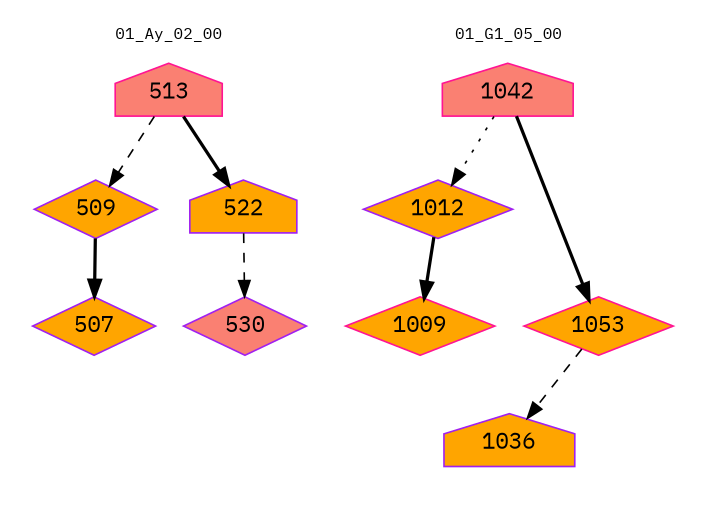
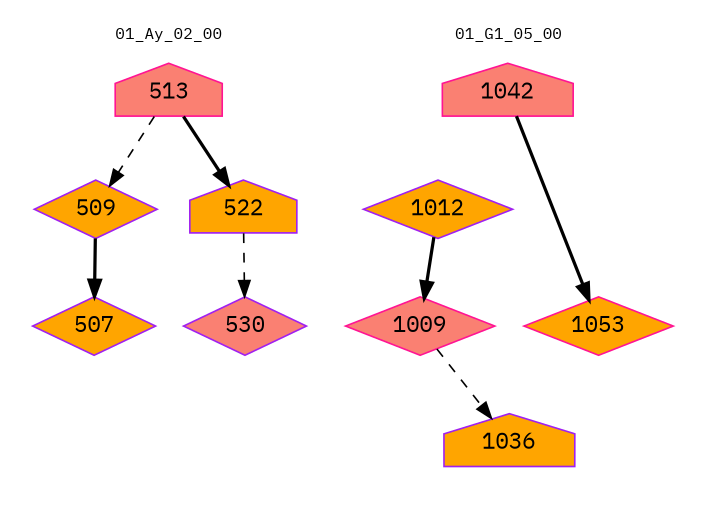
  digraph {
    fontname="IBM Plex Mono"
    node [color=purple fillcolor=orange fontname="IBM Plex Mono" shape=diamond style=filled]
    edge [color=black fontname="IBM Plex Mono" style=bold]
    n1 [color=deeppink fillcolor=salmon label=513 shape=house]
    n2 [label=509]
    n3 [label=522 shape=house]
    n4 [label=507]
    n5 [fillcolor=salmon label=530]
    n6 [color=deeppink fillcolor=salmon label=1042 shape=house]
    n7 [label=1012]
    n8 [color=deeppink label=1053]
-   n9 [color=deeppink label=1009]
+   n9 [color=deeppink fillcolor=salmon label=1009]
    n10 [label=1036 shape=house]
    subgraph cluster_1 {
      color=white
      fontsize=10
      label="01_Ay_02_00"
      n1
      n2
      n3
      n4
      n5
    }
    subgraph cluster_2 {
      color=white
      fontsize=10
      label="01_G1_05_00"
      n6
      n7
      n8
      n9
      n10
    }
    n1 -> n2 [style=dashed]
    n1 -> n3
    n2 -> n4
    n3 -> n5 [style=dashed]
-   n6 -> n7 [style=dotted]
    n6 -> n8
    n7 -> n9
-   n8 -> n10 [style=dashed]
+   n9 -> n10 [style=dashed]
  }
